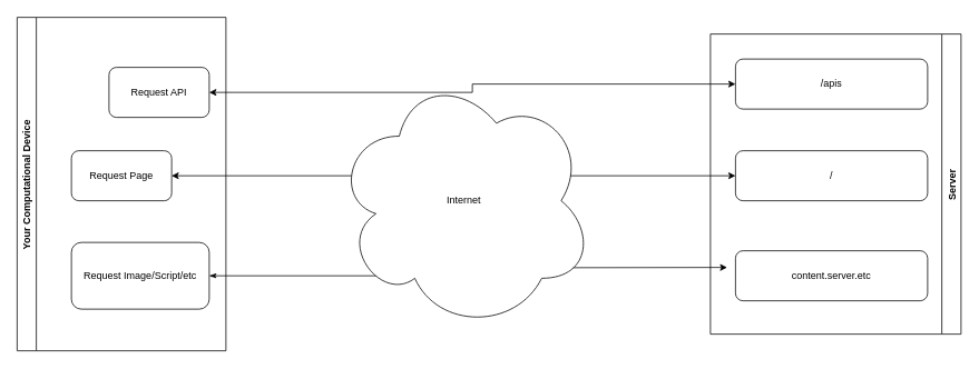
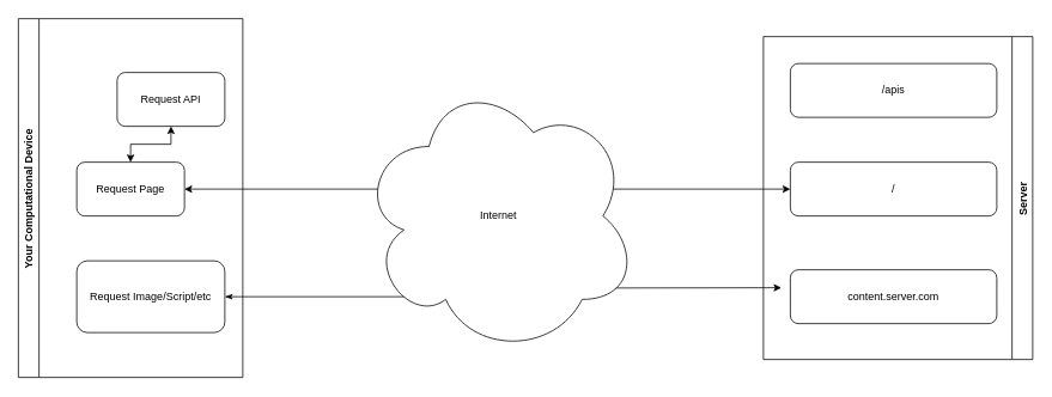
  <mxCell id="0" />
  <mxCell id="1" parent="0" />
  <mxCell id="2" value="Your Computational Device" style="swimlane;horizontal=0;" vertex="1" parent="1"><mxGeometry y="20" width="250" height="400" as="geometry" x="20" /></mxCell>
  <mxCell id="3" value="Request API" style="rounded=1;whiteSpace=wrap;html=1;fillColor=none;" vertex="1" parent="2"><mxGeometry x="110" y="60" width="120" height="60" as="geometry" /></mxCell>
  <mxCell id="4" value="Request Page" style="rounded=1;whiteSpace=wrap;html=1;fillColor=none;" vertex="1" parent="2"><mxGeometry x="65" y="160" width="120" height="60" as="geometry" /></mxCell>
  <mxCell id="5" value="Request Image/Script/etc" style="rounded=1;whiteSpace=wrap;html=1;fillColor=none;" vertex="1" parent="2"><mxGeometry x="65" y="270" width="165" height="80" as="geometry" /></mxCell>
  <mxCell id="6" value="Server" style="swimlane;horizontal=0;direction=west;labelPosition=center;verticalLabelPosition=middle;align=center;verticalAlign=middle;labelBorderColor=none;" vertex="1" parent="1"><mxGeometry x="850" y="40" width="300" height="360" as="geometry" /></mxCell>
  <mxCell id="7" value="/apis" style="rounded=1;whiteSpace=wrap;html=1;fillColor=none;" vertex="1" parent="6"><mxGeometry x="30" y="30" width="230" height="60" as="geometry" /></mxCell>
  <mxCell id="8" value="/" style="rounded=1;whiteSpace=wrap;html=1;fillColor=none;" vertex="1" parent="6"><mxGeometry x="30" y="140" width="230" height="60" as="geometry" /></mxCell>
- <mxCell id="9" value="content.server.etc" style="rounded=1;whiteSpace=wrap;html=1;fillColor=none;" vertex="1" parent="6"><mxGeometry x="30" y="260" width="230" height="60" as="geometry" /></mxCell>
- <mxCell id="10" style="edgeStyle=orthogonalEdgeStyle;rounded=0;orthogonalLoop=1;jettySize=auto;html=1;entryX=0;entryY=0.5;entryDx=0;entryDy=0;startArrow=classic;startFill=1;" edge="1" parent="1" source="3" target="7"><mxGeometry relative="1" as="geometry" /></mxCell>
+ <mxCell id="9" value="content.server.com" style="rounded=1;whiteSpace=wrap;html=1;fillColor=none;" vertex="1" parent="6"><mxGeometry x="30" y="260" width="230" height="60" as="geometry" /></mxCell>
+ <mxCell id="10" style="edgeStyle=orthogonalEdgeStyle;rounded=0;orthogonalLoop=1;jettySize=auto;html=1;startArrow=classic;startFill=1;" edge="1" parent="1" source="3" target="4"><mxGeometry relative="1" as="geometry" /></mxCell>
  <mxCell id="11" style="edgeStyle=orthogonalEdgeStyle;rounded=0;orthogonalLoop=1;jettySize=auto;html=1;startArrow=classicThin;startFill=1;" edge="1" parent="1" source="5"><mxGeometry relative="1" as="geometry"><mxPoint x="870" y="320" as="targetPoint" /></mxGeometry></mxCell>
  <mxCell id="12" style="edgeStyle=orthogonalEdgeStyle;rounded=0;orthogonalLoop=1;jettySize=auto;html=1;entryX=0;entryY=0.5;entryDx=0;entryDy=0;startArrow=classic;startFill=1;" edge="1" parent="1" source="4" target="8"><mxGeometry relative="1" as="geometry" /></mxCell>
  <mxCell id="13" value="Internet" style="ellipse;shape=cloud;whiteSpace=wrap;html=1;" vertex="1" parent="1"><mxGeometry x="400" y="85" width="310" height="310" as="geometry" /></mxCell>
